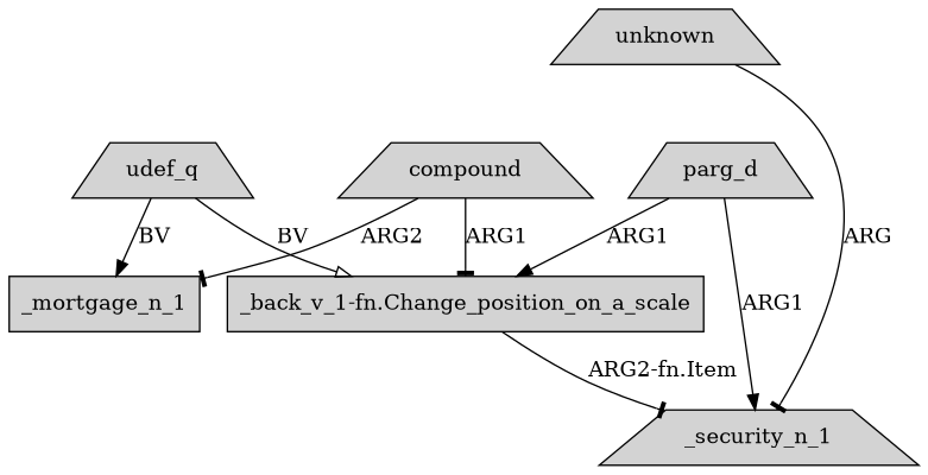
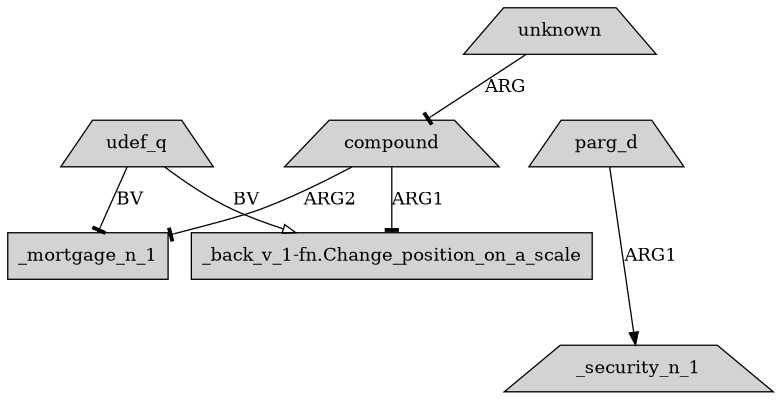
  digraph {
    node [shape=trapezium style=filled]
    edge [arrowhead=tee]
    "_back_v_1-fn.Change_position_on_a_scale" [shape=box]
    compound
    _mortgage_n_1 [shape=box]
    _security_n_1
    udef_q
    parg_d
    unknown
-   "_back_v_1-fn.Change_position_on_a_scale" -> _security_n_1 [label="ARG2-fn.Item"]
    compound -> "_back_v_1-fn.Change_position_on_a_scale" [label=ARG1]
    compound -> _mortgage_n_1 [label=ARG2]
    udef_q -> "_back_v_1-fn.Change_position_on_a_scale" [arrowhead=onormal label=BV]
-   udef_q -> _mortgage_n_1 [arrowhead=normal label=BV]
-   parg_d -> "_back_v_1-fn.Change_position_on_a_scale" [arrowhead=normal label=ARG1]
+   udef_q -> _mortgage_n_1 [label=BV]
    parg_d -> _security_n_1 [arrowhead=normal label=ARG1]
-   unknown -> _security_n_1 [label=ARG]
+   unknown -> compound [label=ARG]
  }
